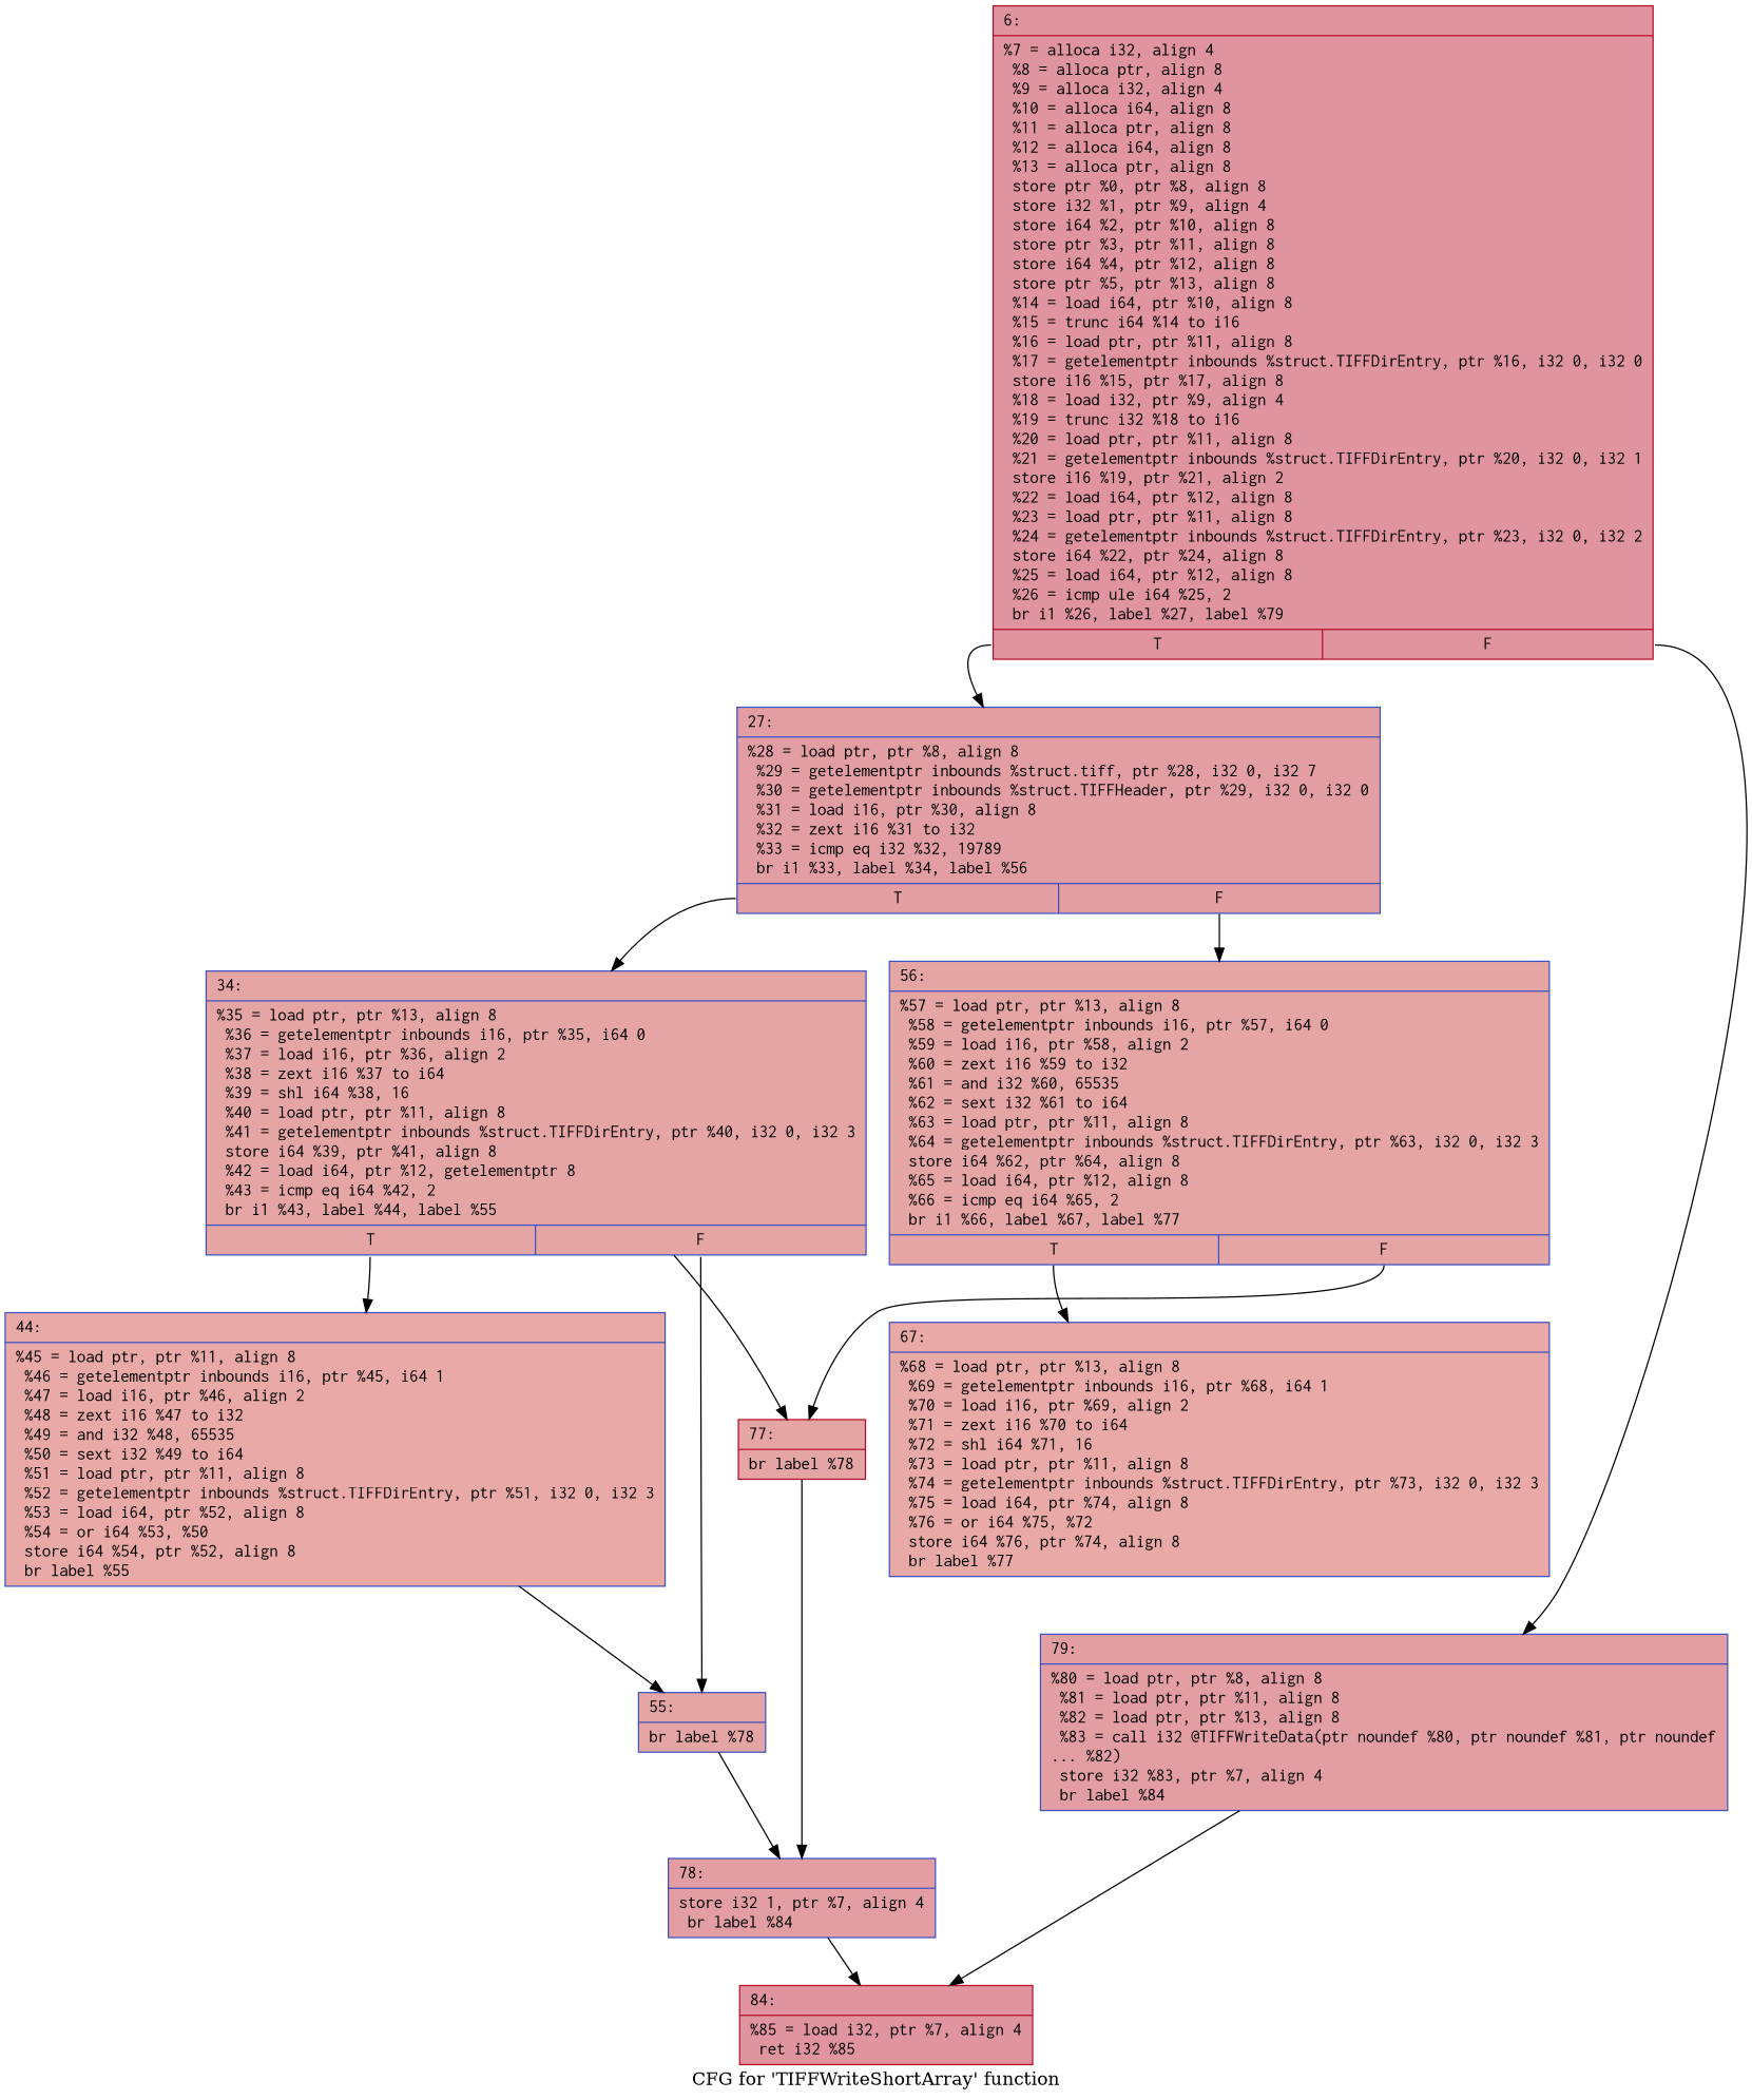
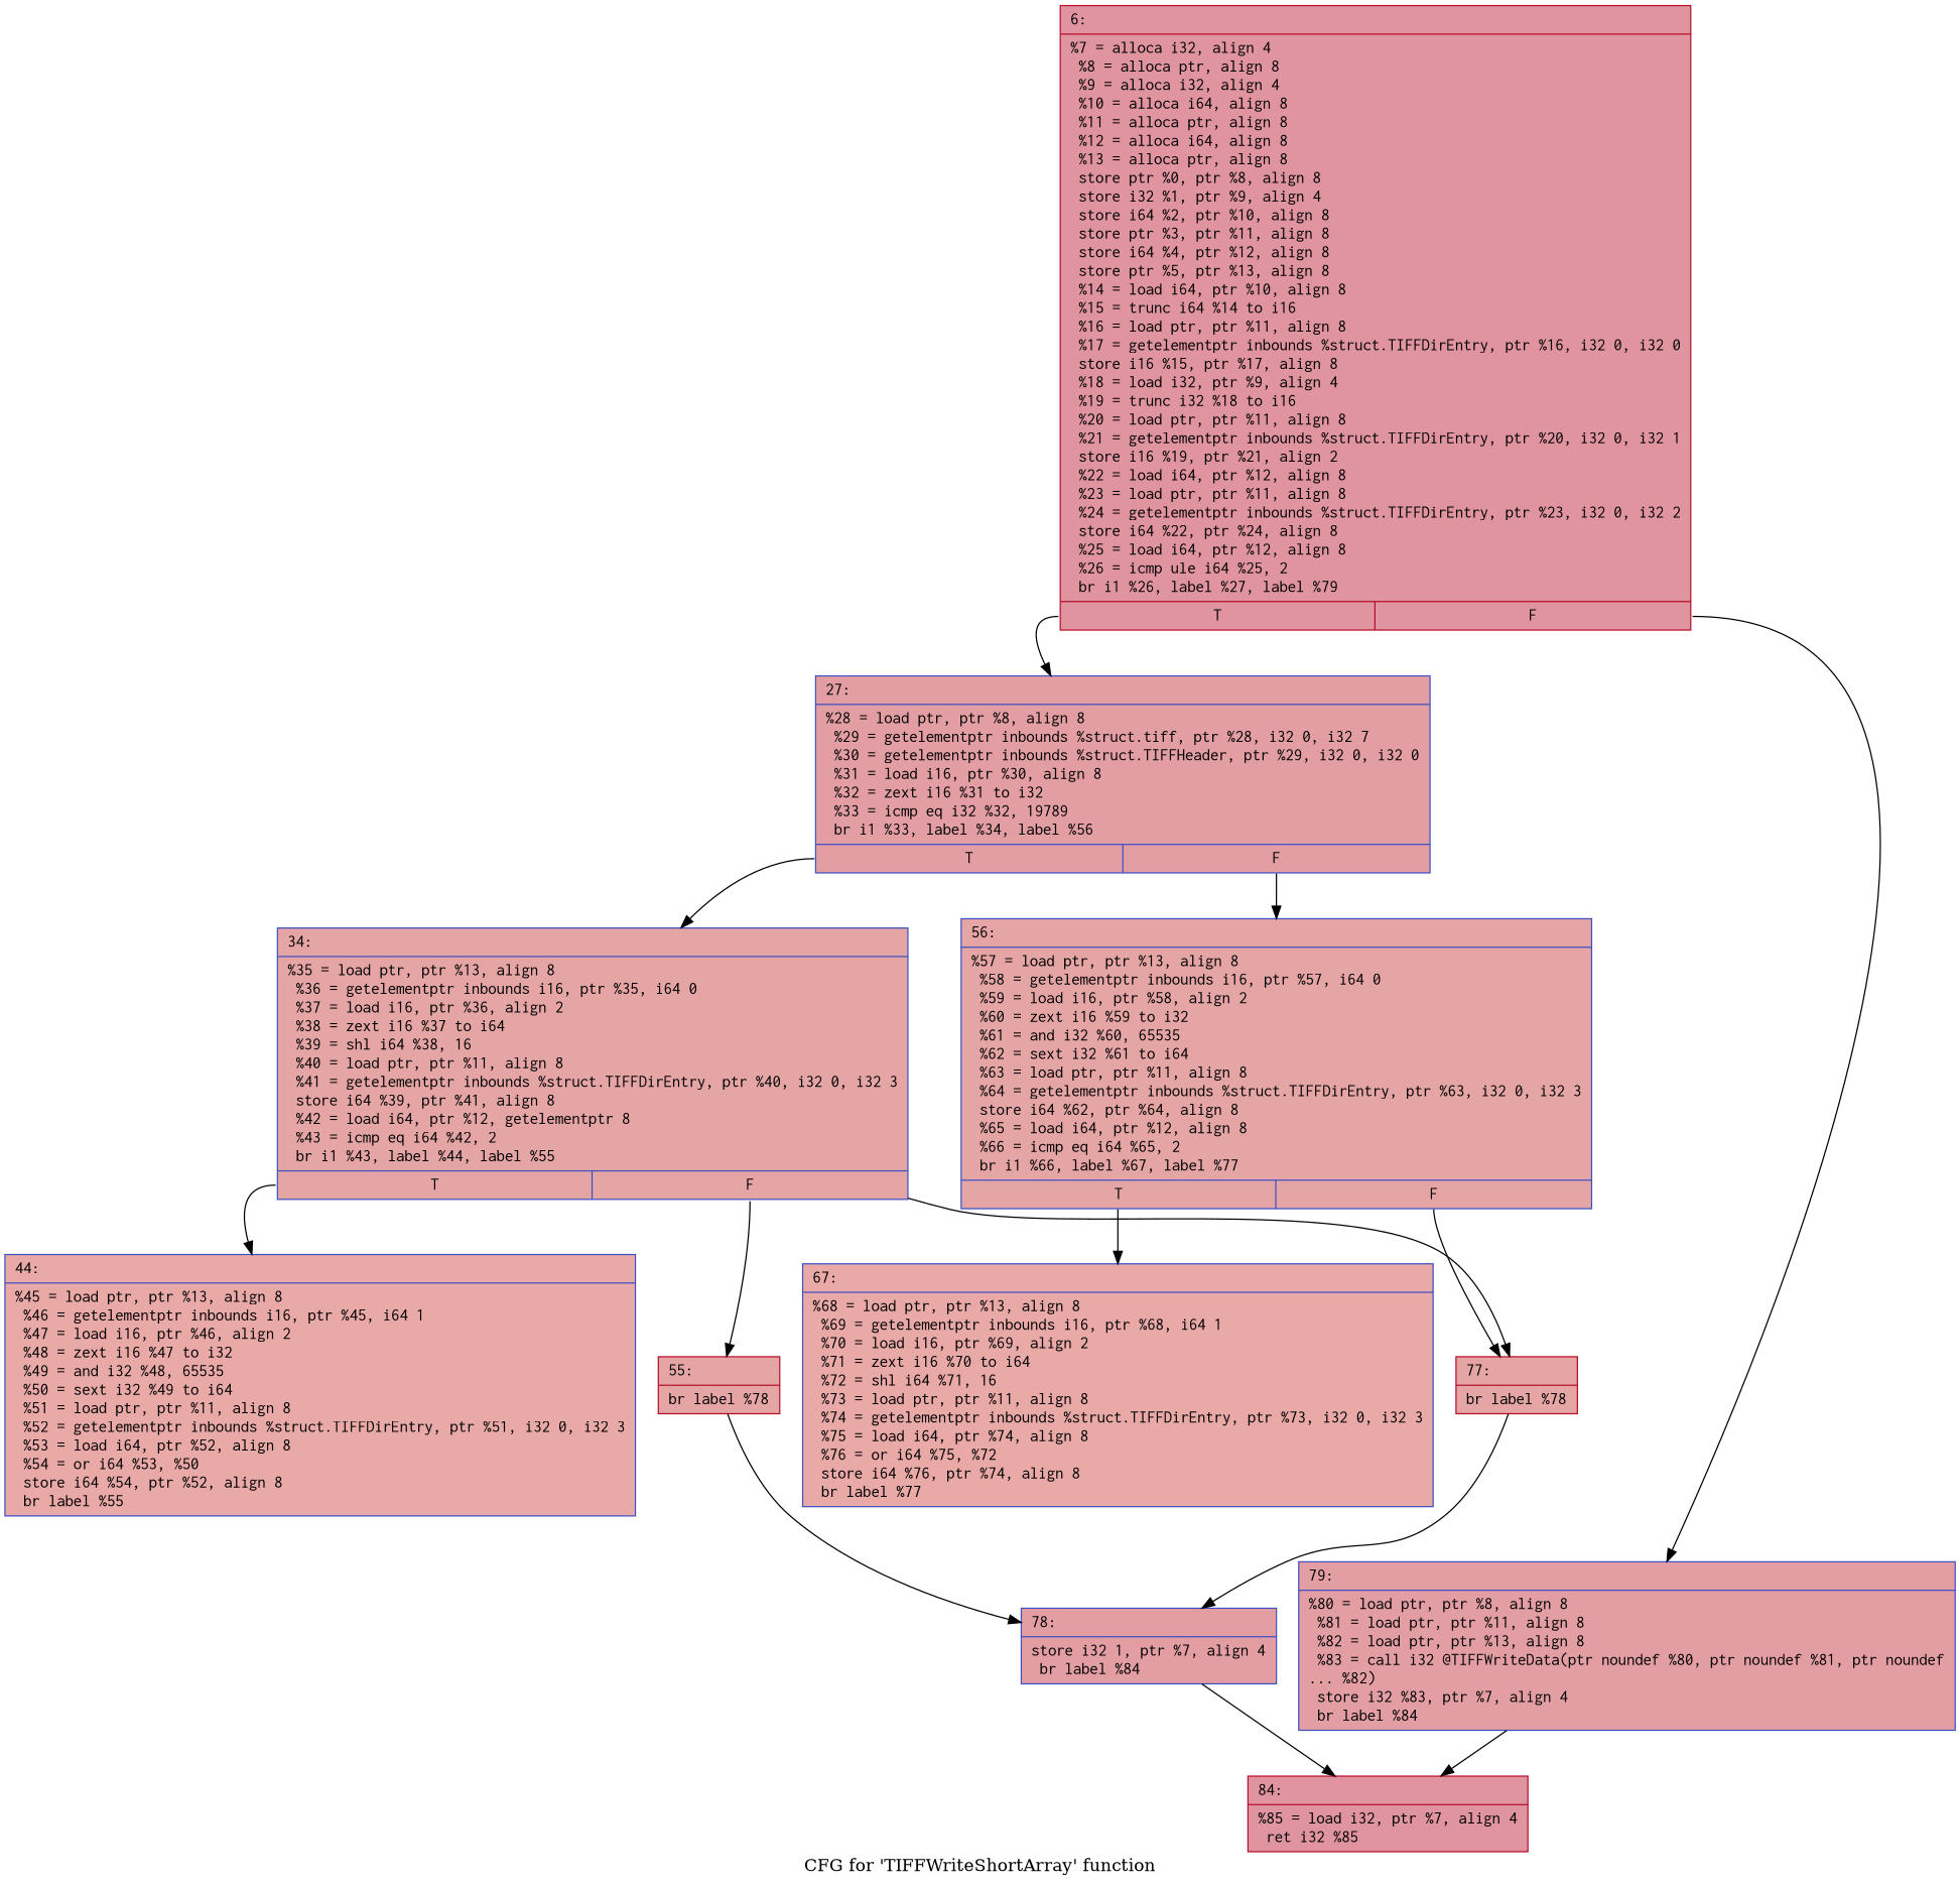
  digraph {
    label="CFG for 'TIFFWriteShortArray' function"
    node [color="#3d50c3ff" fillcolor="#c5333470" fontname=Courier shape=record style=filled]
    n1 [color="#b70d28ff" fillcolor="#b70d2870" label="{6:\l|  %7 = alloca i32, align 4\l  %8 = alloca ptr, align 8\l  %9 = alloca i32, align 4\l  %10 = alloca i64, align 8\l  %11 = alloca ptr, align 8\l  %12 = alloca i64, align 8\l  %13 = alloca ptr, align 8\l  store ptr %0, ptr %8, align 8\l  store i32 %1, ptr %9, align 4\l  store i64 %2, ptr %10, align 8\l  store ptr %3, ptr %11, align 8\l  store i64 %4, ptr %12, align 8\l  store ptr %5, ptr %13, align 8\l  %14 = load i64, ptr %10, align 8\l  %15 = trunc i64 %14 to i16\l  %16 = load ptr, ptr %11, align 8\l  %17 = getelementptr inbounds %struct.TIFFDirEntry, ptr %16, i32 0, i32 0\l  store i16 %15, ptr %17, align 8\l  %18 = load i32, ptr %9, align 4\l  %19 = trunc i32 %18 to i16\l  %20 = load ptr, ptr %11, align 8\l  %21 = getelementptr inbounds %struct.TIFFDirEntry, ptr %20, i32 0, i32 1\l  store i16 %19, ptr %21, align 2\l  %22 = load i64, ptr %12, align 8\l  %23 = load ptr, ptr %11, align 8\l  %24 = getelementptr inbounds %struct.TIFFDirEntry, ptr %23, i32 0, i32 2\l  store i64 %22, ptr %24, align 8\l  %25 = load i64, ptr %12, align 8\l  %26 = icmp ule i64 %25, 2\l  br i1 %26, label %27, label %79\l|{<s0>T|<s1>F}}"]
    n2 [fillcolor="#be242e70" label="{27:\l|  %28 = load ptr, ptr %8, align 8\l  %29 = getelementptr inbounds %struct.tiff, ptr %28, i32 0, i32 7\l  %30 = getelementptr inbounds %struct.TIFFHeader, ptr %29, i32 0, i32 0\l  %31 = load i16, ptr %30, align 8\l  %32 = zext i16 %31 to i32\l  %33 = icmp eq i32 %32, 19789\l  br i1 %33, label %34, label %56\l|{<s0>T|<s1>F}}"]
    n3 [fillcolor="#be242e70" label="{79:\l|  %80 = load ptr, ptr %8, align 8\l  %81 = load ptr, ptr %11, align 8\l  %82 = load ptr, ptr %13, align 8\l  %83 = call i32 @TIFFWriteData(ptr noundef %80, ptr noundef %81, ptr noundef\l... %82)\l  store i32 %83, ptr %7, align 4\l  br label %84\l}"]
    n4 [label="{34:\l|  %35 = load ptr, ptr %13, align 8\l  %36 = getelementptr inbounds i16, ptr %35, i64 0\l  %37 = load i16, ptr %36, align 2\l  %38 = zext i16 %37 to i64\l  %39 = shl i64 %38, 16\l  %40 = load ptr, ptr %11, align 8\l  %41 = getelementptr inbounds %struct.TIFFDirEntry, ptr %40, i32 0, i32 3\l  store i64 %39, ptr %41, align 8\l  %42 = load i64, ptr %12, getelementptr 8\l  %43 = icmp eq i64 %42, 2\l  br i1 %43, label %44, label %55\l|{<s0>T|<s1>F}}"]
    n5 [label="{56:\l|  %57 = load ptr, ptr %13, align 8\l  %58 = getelementptr inbounds i16, ptr %57, i64 0\l  %59 = load i16, ptr %58, align 2\l  %60 = zext i16 %59 to i32\l  %61 = and i32 %60, 65535\l  %62 = sext i32 %61 to i64\l  %63 = load ptr, ptr %11, align 8\l  %64 = getelementptr inbounds %struct.TIFFDirEntry, ptr %63, i32 0, i32 3\l  store i64 %62, ptr %64, align 8\l  %65 = load i64, ptr %12, align 8\l  %66 = icmp eq i64 %65, 2\l  br i1 %66, label %67, label %77\l|{<s0>T|<s1>F}}"]
    n6 [color="#b70d28ff" fillcolor="#b70d2870" label="{84:\l|  %85 = load i32, ptr %7, align 4\l  ret i32 %85\l}"]
-   n7 [fillcolor="#ca3b3770" label="{44:\l|  %45 = load ptr, ptr %11, align 8\l  %46 = getelementptr inbounds i16, ptr %45, i64 1\l  %47 = load i16, ptr %46, align 2\l  %48 = zext i16 %47 to i32\l  %49 = and i32 %48, 65535\l  %50 = sext i32 %49 to i64\l  %51 = load ptr, ptr %11, align 8\l  %52 = getelementptr inbounds %struct.TIFFDirEntry, ptr %51, i32 0, i32 3\l  %53 = load i64, ptr %52, align 8\l  %54 = or i64 %53, %50\l  store i64 %54, ptr %52, align 8\l  br label %55\l}"]
-   n8 [label="{55:\l|  br label %78\l}"]
+   n7 [fillcolor="#ca3b3770" label="{44:\l|  %45 = load ptr, ptr %13, align 8\l  %46 = getelementptr inbounds i16, ptr %45, i64 1\l  %47 = load i16, ptr %46, align 2\l  %48 = zext i16 %47 to i32\l  %49 = and i32 %48, 65535\l  %50 = sext i32 %49 to i64\l  %51 = load ptr, ptr %11, align 8\l  %52 = getelementptr inbounds %struct.TIFFDirEntry, ptr %51, i32 0, i32 3\l  %53 = load i64, ptr %52, align 8\l  %54 = or i64 %53, %50\l  store i64 %54, ptr %52, align 8\l  br label %55\l}"]
+   n8 [color="#b70d28ff" label="{55:\l|  br label %78\l}"]
    n9 [color="#b70d28ff" label="{77:\l|  br label %78\l}"]
    n10 [fillcolor="#ca3b3770" label="{67:\l|  %68 = load ptr, ptr %13, align 8\l  %69 = getelementptr inbounds i16, ptr %68, i64 1\l  %70 = load i16, ptr %69, align 2\l  %71 = zext i16 %70 to i64\l  %72 = shl i64 %71, 16\l  %73 = load ptr, ptr %11, align 8\l  %74 = getelementptr inbounds %struct.TIFFDirEntry, ptr %73, i32 0, i32 3\l  %75 = load i64, ptr %74, align 8\l  %76 = or i64 %75, %72\l  store i64 %76, ptr %74, align 8\l  br label %77\l}"]
    n11 [fillcolor="#be242e70" label="{78:\l|  store i32 1, ptr %7, align 4\l  br label %84\l}"]
    n1 -> n2 [tailport=s0]
    n1 -> n3 [tailport=s1]
    n2 -> n4 [tailport=s0]
    n2 -> n5 [tailport=s1]
    n3 -> n6
    n4 -> n7 [tailport=s0]
    n4 -> n8 [tailport=s1]
    n4 -> n9
    n5 -> n9 [tailport=s1]
    n5 -> n10 [tailport=s0]
-   n7 -> n8
    n8 -> n11
    n9 -> n11
    n11 -> n6
  }
